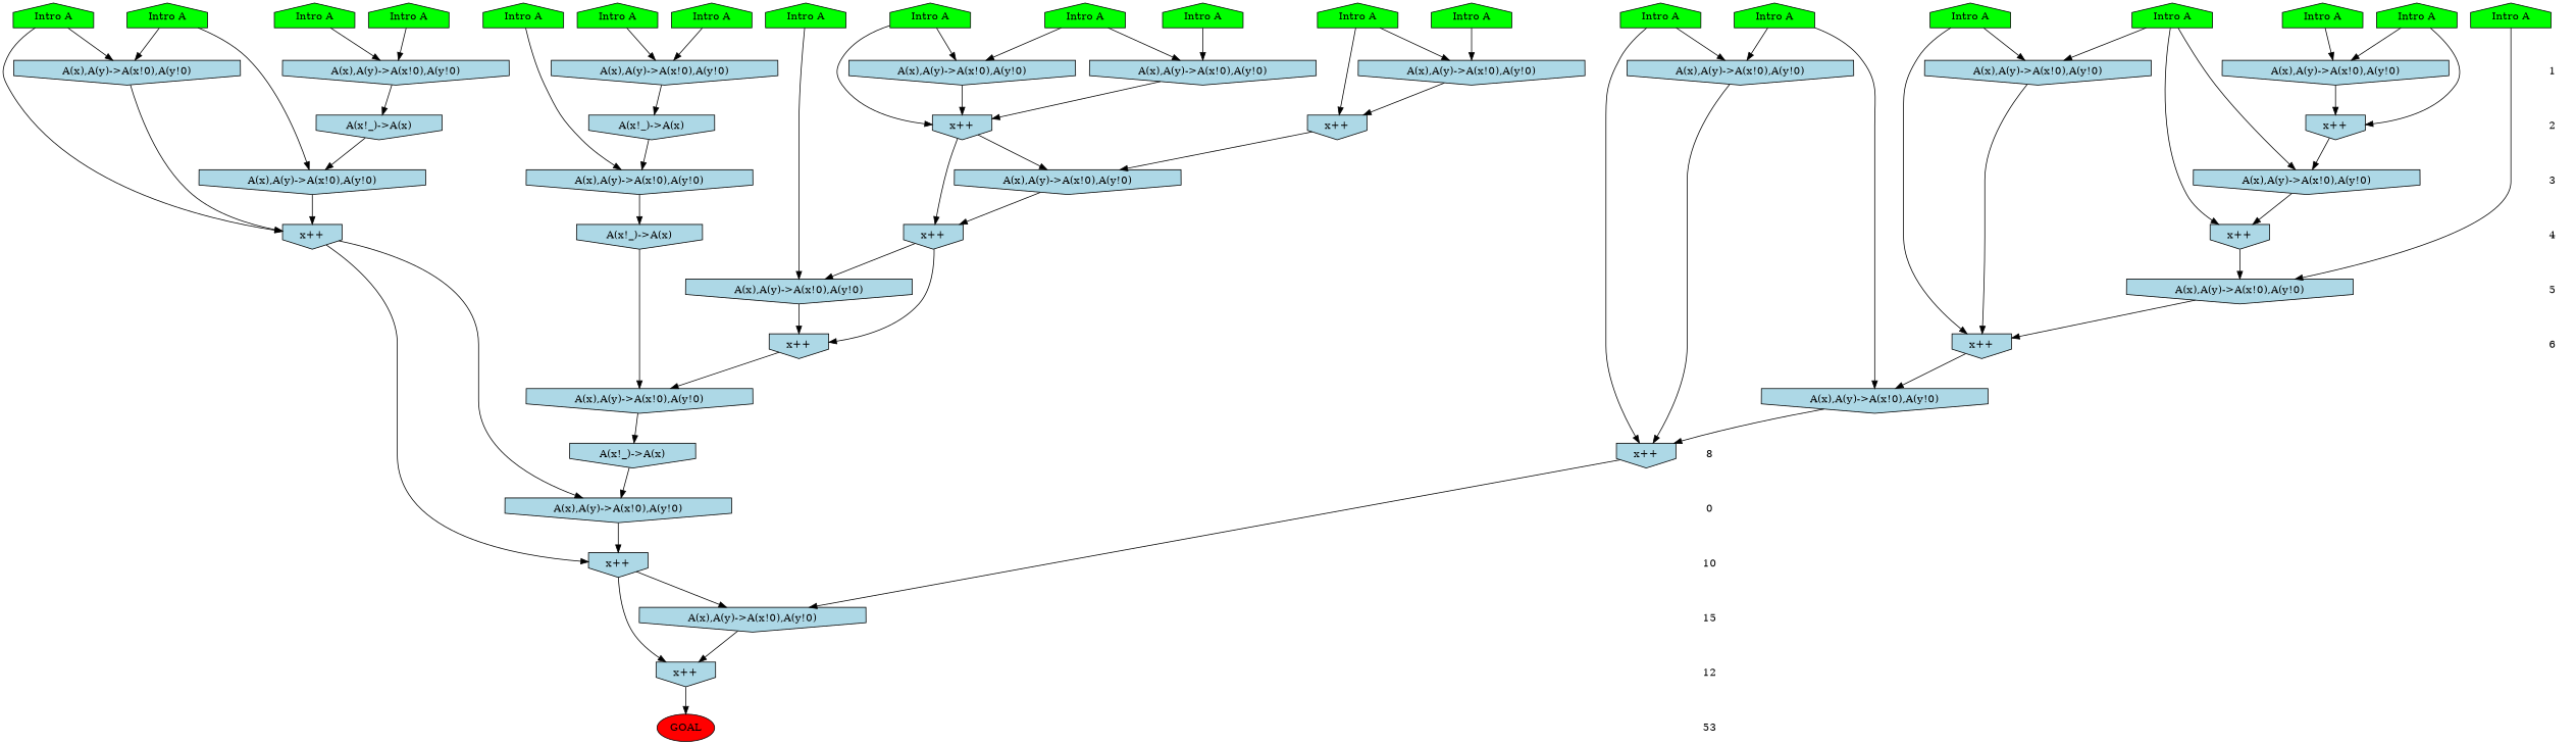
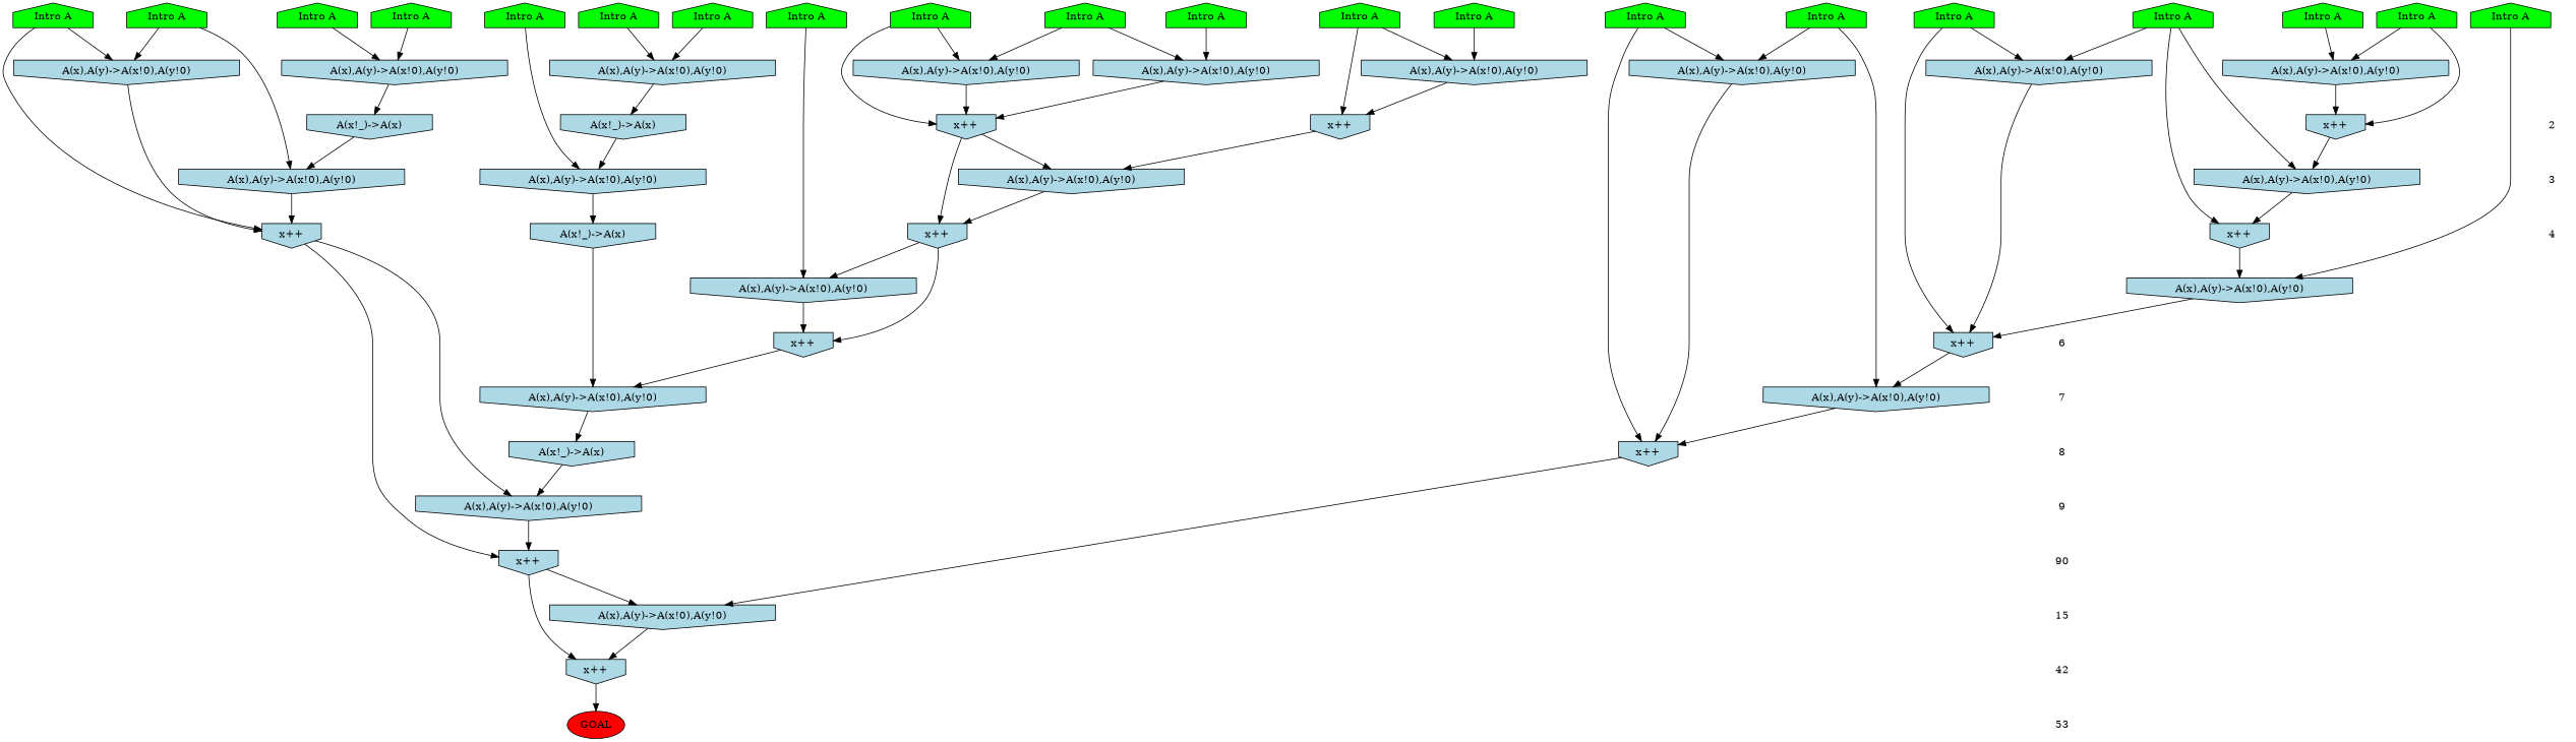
  digraph {
    ranksep=.5
    node [fillcolor=lightblue shape=invhouse style=filled]
    n1 [fillcolor=green label="Intro A" shape=house]
    n2 [fillcolor=green label="Intro A" shape=house]
    n3 [fillcolor=green label="Intro A" shape=house]
    n4 [fillcolor=green label="Intro A" shape=house]
    n5 [fillcolor=green label="Intro A" shape=house]
    n6 [fillcolor=green label="Intro A" shape=house]
    n7 [fillcolor=green label="Intro A" shape=house]
    n8 [fillcolor=green label="Intro A" shape=house]
    n9 [fillcolor=green label="Intro A" shape=house]
    n10 [fillcolor=green label="Intro A" shape=house]
    n11 [fillcolor=green label="Intro A" shape=house]
    n12 [fillcolor=green label="Intro A" shape=house]
    n13 [fillcolor=green label="Intro A" shape=house]
    n14 [fillcolor=green label="Intro A" shape=house]
    n15 [fillcolor=green label="Intro A" shape=house]
    n16 [fillcolor=green label="Intro A" shape=house]
    n17 [fillcolor=green label="Intro A" shape=house]
    n18 [fillcolor=green label="Intro A" shape=house]
    n19 [fillcolor=green label="Intro A" shape=house]
    n20 [fillcolor=green label="Intro A" shape=house]
-   1 [shape=plaintext fillcolor="" style=""]
    n22 [label="A(x),A(y)->A(x!0),A(y!0)"]
    n23 [label="A(x),A(y)->A(x!0),A(y!0)"]
    n24 [label="A(x),A(y)->A(x!0),A(y!0)"]
    n25 [label="A(x),A(y)->A(x!0),A(y!0)"]
    n26 [label="A(x),A(y)->A(x!0),A(y!0)"]
    n27 [label="A(x),A(y)->A(x!0),A(y!0)"]
    n28 [label="A(x),A(y)->A(x!0),A(y!0)"]
    n29 [label="A(x),A(y)->A(x!0),A(y!0)"]
    n30 [label="A(x),A(y)->A(x!0),A(y!0)"]
    2 [shape=plaintext fillcolor="" style=""]
    n32 [label="x++"]
    n33 [label="x++"]
    n34 [label="A(x!_)->A(x)"]
    n35 [label="A(x!_)->A(x)"]
    n36 [label="x++"]
    3 [shape=plaintext fillcolor="" style=""]
    n38 [label="A(x),A(y)->A(x!0),A(y!0)"]
    n39 [label="A(x),A(y)->A(x!0),A(y!0)"]
    n40 [label="A(x),A(y)->A(x!0),A(y!0)"]
    n41 [label="A(x),A(y)->A(x!0),A(y!0)"]
    4 [shape=plaintext fillcolor="" style=""]
    n43 [label="x++"]
    n44 [label="A(x!_)->A(x)"]
    n45 [label="x++"]
    n46 [label="x++"]
-   5 [shape=plaintext fillcolor="" style=""]
    n48 [label="A(x),A(y)->A(x!0),A(y!0)"]
    n49 [label="A(x),A(y)->A(x!0),A(y!0)"]
    6 [shape=plaintext fillcolor="" style=""]
    n51 [label="x++"]
    n52 [label="x++"]
+   7 [shape=plaintext fillcolor="" style=""]
    n54 [label="A(x),A(y)->A(x!0),A(y!0)"]
    n55 [label="A(x),A(y)->A(x!0),A(y!0)"]
    8 [shape=plaintext fillcolor="" style=""]
    n57 [label="x++"]
    n58 [label="A(x!_)->A(x)"]
-   9 [shape=plaintext label=0 fillcolor="" style=""]
+   9 [shape=plaintext fillcolor="" style=""]
    n60 [label="A(x),A(y)->A(x!0),A(y!0)"]
-   10 [shape=plaintext fillcolor="" style=""]
+   10 [shape=plaintext label=90 fillcolor="" style=""]
    n62 [label="x++"]
    n63 [label=15 shape=plaintext fillcolor="" style=""]
    n64 [label="A(x),A(y)->A(x!0),A(y!0)"]
-   12 [shape=plaintext fillcolor="" style=""]
+   12 [shape=plaintext label=42 fillcolor="" style=""]
    n66 [label="x++"]
    n67 [label=53 shape=plaintext fillcolor="" style=""]
    n68 [fillcolor=red label=GOAL shape=""]
    subgraph sub_1 {
      rank=same
      n1
      n2
      n3
      n4
      n5
      n6
      n7
      n8
      n9
      n10
      n11
      n12
      n13
      n14
      n15
      n16
      n17
      n18
      n19
      n20
    }
    subgraph sub_2 {
      rank=same
-     1
      n22
      n23
      n24
      n25
      n26
      n27
      n28
      n29
      n30
    }
    subgraph sub_3 {
      rank=same
      2
      n32
      n33
      n34
      n35
      n36
    }
    subgraph sub_4 {
      rank=same
      3
      n38
      n39
      n40
      n41
    }
    subgraph sub_5 {
      rank=same
      4
      n43
      n44
      n45
      n46
    }
    subgraph sub_6 {
      rank=same
-     5
      n48
      n49
    }
    subgraph sub_7 {
      rank=same
      6
      n51
      n52
    }
    subgraph sub_8 {
      rank=same
+     7
      n54
      n55
    }
    subgraph sub_9 {
      rank=same
      8
      n57
      n58
    }
    subgraph sub_10 {
      rank=same
      9
      n60
    }
    subgraph sub_11 {
      rank=same
      10
      n62
    }
    subgraph sub_12 {
      rank=same
      n63
      n64
    }
    subgraph sub_13 {
      rank=same
      12
      n66
    }
    subgraph sub_14 {
      rank=same
      n67
      n68
    }
    n1 -> n22
    n2 -> n28
    n2 -> n39
    n3 -> n23
    n3 -> n33
    n4 -> n28
    n4 -> n46
    n5 -> n25
    n5 -> n32
    n6 -> n48
    n7 -> n23
    n7 -> n24
    n8 -> n40
    n9 -> n30
    n9 -> n57
    n10 -> n29
    n10 -> n38
    n10 -> n43
    n11 -> n26
    n12 -> n27
    n12 -> n36
    n13 -> n49
    n14 -> n26
    n15 -> n30
    n15 -> n54
    n16 -> n25
    n17 -> n24
    n18 -> n29
    n18 -> n51
    n19 -> n27
    n20 -> n22
-   1 -> 2 [style=invis]
    n22 -> n35
    n23 -> n33
    n24 -> n33
    n25 -> n32
    n26 -> n34
    n27 -> n36
    n28 -> n46
    n29 -> n51
    n30 -> n57
    2 -> 3 [style=invis]
    n32 -> n38
    n33 -> n41
    n33 -> n45
    n34 -> n39
    n35 -> n40
    n36 -> n41
    3 -> 4 [style=invis]
    n38 -> n43
    n39 -> n46
    n40 -> n44
    n41 -> n45
-   4 -> 5 [style=invis]
    n43 -> n48
    n44 -> n55
    n45 -> n49
    n45 -> n52
    n46 -> n60
    n46 -> n62
-   5 -> 6 [style=invis]
    n48 -> n51
    n49 -> n52
+   6 -> 7 [style=invis]
    n51 -> n54
    n52 -> n55
+   7 -> 8 [style=invis]
    n54 -> n57
    n55 -> n58
    8 -> 9 [style=invis]
    n57 -> n64
    n58 -> n60
    9 -> 10 [style=invis]
    n60 -> n62
    10 -> n63 [style=invis]
    n62 -> n64
    n62 -> n66
    n63 -> 12 [style=invis]
    n64 -> n66
    12 -> n67 [style=invis]
    n66 -> n68
  }
